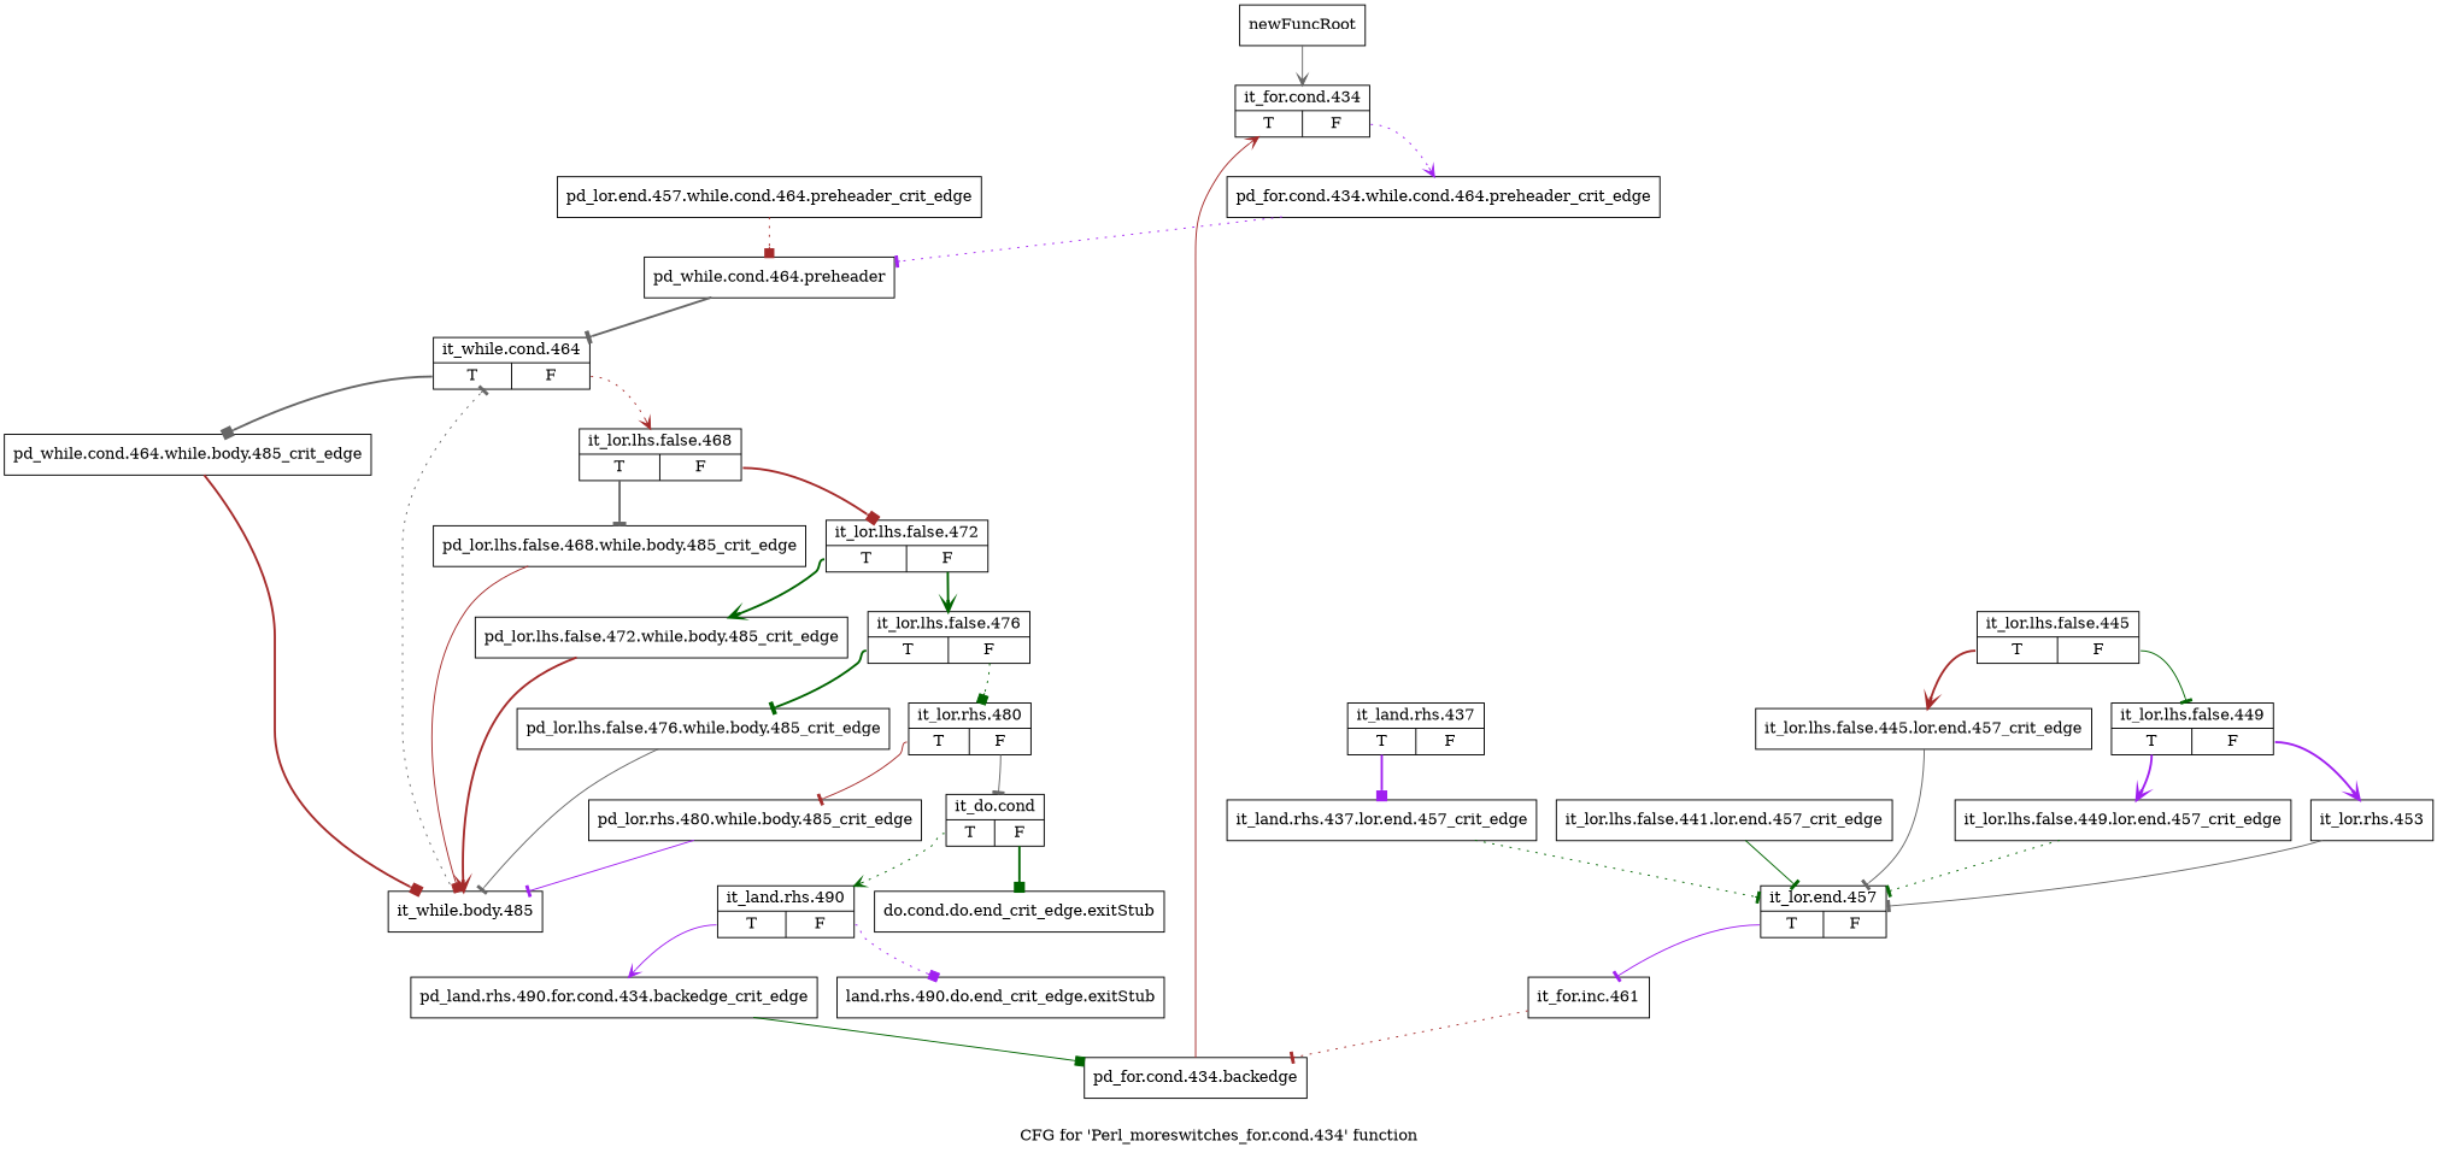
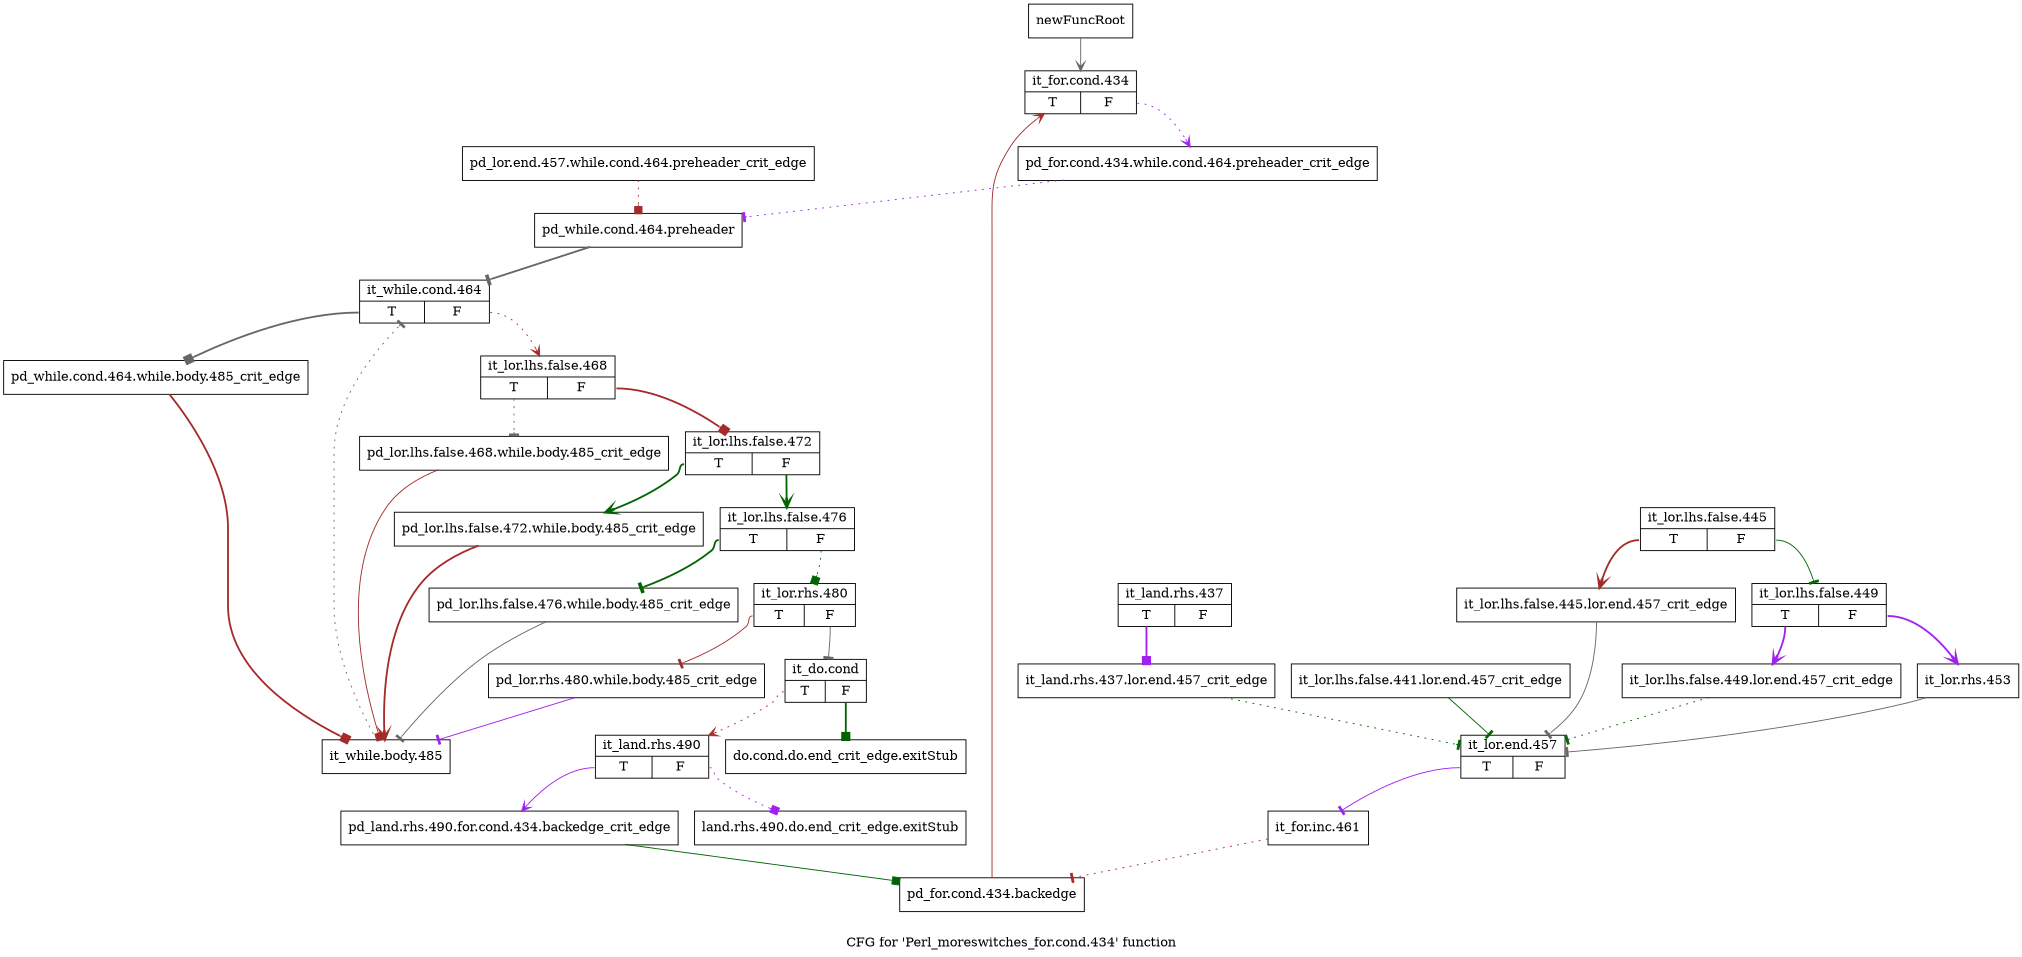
  digraph {
    label="CFG for 'Perl_moreswitches_for.cond.434' function"
    node [shape=record]
    edge [arrowhead=tee color=brown style=solid]
    n1 [label="{newFuncRoot}"]
    n2 [label="{it_for.cond.434|{<s0>T|<s1>F}}"]
    n3 [label="{pd_for.cond.434.while.cond.464.preheader_crit_edge}"]
    n4 [label="{it_land.rhs.437|{<s0>T|<s1>F}}"]
    n5 [label="{it_land.rhs.437.lor.end.457_crit_edge}"]
    n6 [label="{pd_while.cond.464.preheader}"]
    n7 [label="{do.cond.do.end_crit_edge.exitStub}"]
    n8 [label="{land.rhs.490.do.end_crit_edge.exitStub}"]
    n9 [label="{it_lor.end.457|{<s0>T|<s1>F}}"]
    n10 [label="{it_while.cond.464|{<s0>T|<s1>F}}"]
    n11 [label="{pd_while.cond.464.while.body.485_crit_edge}"]
    n12 [label="{it_lor.lhs.false.468|{<s0>T|<s1>F}}"]
    n13 [label="{it_for.inc.461}"]
    n14 [label="{it_lor.lhs.false.441.lor.end.457_crit_edge}"]
    n15 [label="{it_lor.lhs.false.445|{<s0>T|<s1>F}}"]
    n16 [label="{it_lor.lhs.false.445.lor.end.457_crit_edge}"]
    n17 [label="{it_lor.lhs.false.449|{<s0>T|<s1>F}}"]
    n18 [label="{it_lor.lhs.false.449.lor.end.457_crit_edge}"]
    n19 [label="{it_lor.rhs.453}"]
    n20 [label="{pd_for.cond.434.backedge}"]
    n21 [label="{pd_lor.end.457.while.cond.464.preheader_crit_edge}"]
    n22 [label="{it_while.body.485}"]
    n23 [label="{pd_lor.lhs.false.468.while.body.485_crit_edge}"]
    n24 [label="{it_lor.lhs.false.472|{<s0>T|<s1>F}}"]
    n25 [label="{pd_lor.lhs.false.472.while.body.485_crit_edge}"]
    n26 [label="{it_lor.lhs.false.476|{<s0>T|<s1>F}}"]
    n27 [label="{pd_lor.lhs.false.476.while.body.485_crit_edge}"]
    n28 [label="{it_lor.rhs.480|{<s0>T|<s1>F}}"]
    n29 [label="{pd_lor.rhs.480.while.body.485_crit_edge}"]
    n30 [label="{it_do.cond|{<s0>T|<s1>F}}"]
    n31 [label="{it_land.rhs.490|{<s0>T|<s1>F}}"]
    n32 [label="{pd_land.rhs.490.for.cond.434.backedge_crit_edge}"]
    n1 -> n2 [arrowhead=vee color=gray40]
    n2 -> n3 [arrowhead=vee color=purple style=dotted tailport=s1]
    n3 -> n6 [color=purple style=dotted]
    n4 -> n5 [arrowhead=box color=purple style=bold tailport=s0]
    n5 -> n9 [color=darkgreen style=dotted]
    n6 -> n10 [color=gray40 style=bold]
    n9 -> n13 [color=purple tailport=s0]
    n10 -> n11 [arrowhead=box color=gray40 style=bold tailport=s0]
    n10 -> n12 [arrowhead=vee style=dotted tailport=s1]
    n11 -> n22 [arrowhead=box style=bold]
-   n12 -> n23 [color=gray40 style=bold tailport=s0]
+   n12 -> n23 [color=gray40 style=dotted tailport=s0]
    n12 -> n24 [arrowhead=box style=bold tailport=s1]
    n13 -> n20 [style=dotted]
    n14 -> n9 [color=darkgreen]
    n15 -> n16 [arrowhead=vee style=bold tailport=s0]
    n15 -> n17 [color=darkgreen tailport=s1]
    n16 -> n9 [color=gray40]
    n17 -> n18 [arrowhead=vee color=purple style=bold tailport=s0]
    n17 -> n19 [arrowhead=vee color=purple style=bold tailport=s1]
    n18 -> n9 [color=darkgreen style=dotted]
    n19 -> n9 [color=gray40]
    n20 -> n2 [arrowhead=vee]
    n21 -> n6 [arrowhead=box style=dotted]
    n22 -> n10 [color=gray40 style=dotted]
    n23 -> n22 [arrowhead=box]
    n24 -> n25 [arrowhead=vee color=darkgreen style=bold tailport=s0]
    n24 -> n26 [arrowhead=vee color=darkgreen style=bold tailport=s1]
    n25 -> n22 [arrowhead=vee style=bold]
    n26 -> n27 [color=darkgreen style=bold tailport=s0]
    n26 -> n28 [arrowhead=box color=darkgreen style=dotted tailport=s1]
    n27 -> n22 [color=gray40]
    n28 -> n29 [tailport=s0]
    n28 -> n30 [color=gray40 tailport=s1]
    n29 -> n22 [color=purple]
    n30 -> n7 [arrowhead=box color=darkgreen style=bold tailport=s1]
-   n30 -> n31 [arrowhead=vee color=darkgreen style=dotted tailport=s0]
+   n30 -> n31 [arrowhead=vee style=dotted tailport=s0]
    n31 -> n8 [arrowhead=box color=purple style=dotted tailport=s1]
    n31 -> n32 [arrowhead=vee color=purple tailport=s0]
    n32 -> n20 [arrowhead=box color=darkgreen]
  }
